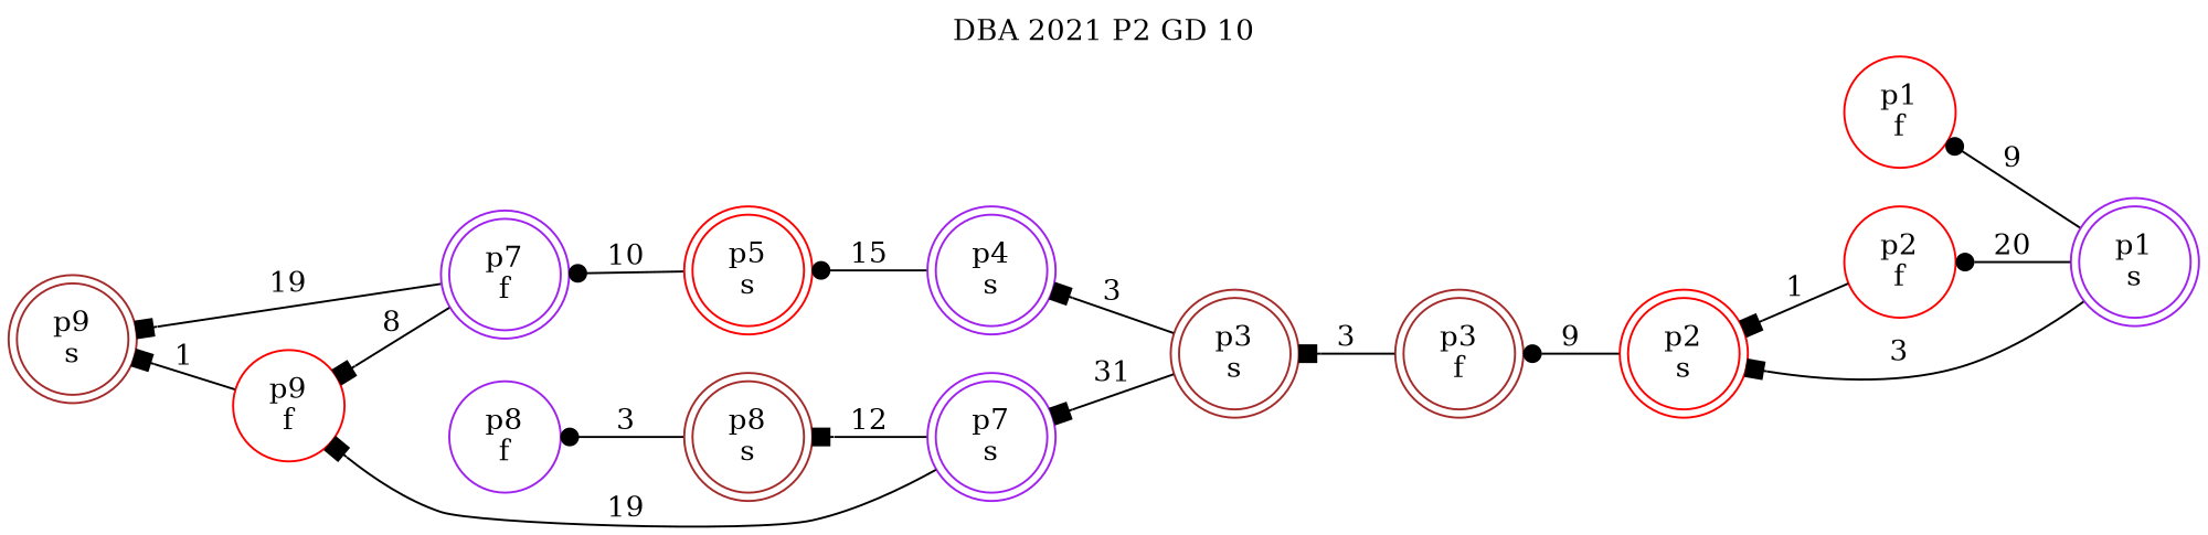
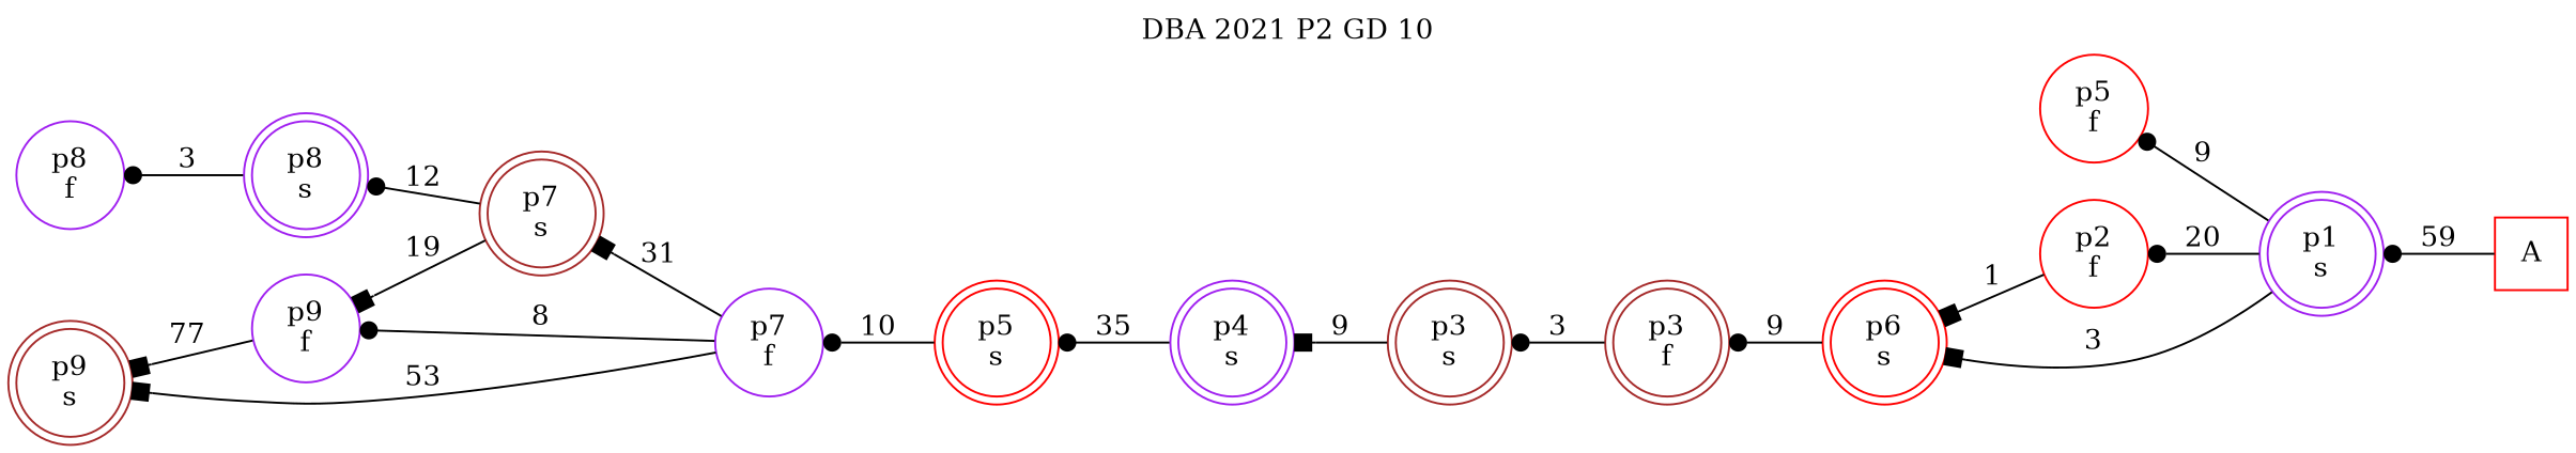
  digraph {
    fontname="DejaVu Serif"
    label=" DBA 2021 P2 GD 10 "
    labelloc=tl
    rankdir=RL
    node [color=red fontname="DejaVu Serif" shape=doublecircle]
    edge [arrowhead=box fontname="DejaVu Serif"]
+   n1 [label=A shape=square]
    n2 [color=purple label="p1\ns"]
-   n3 [label="p1\nf" shape=circle]
+   n3 [label="p5\nf" shape=circle]
    n4 [label="p2\nf" shape=circle]
-   n5 [label="p2\ns"]
+   n5 [label="p6\ns"]
    n6 [color=brown label="p3\nf"]
    n7 [color=brown label="p3\ns"]
    n8 [color=purple label="p4\ns"]
    n9 [label="p5\ns"]
-   n10 [color=purple label="p7\nf"]
-   n11 [color=purple label="p7\ns"]
-   n12 [label="p9\nf" shape=circle]
+   n10 [color=purple label="p7\nf" shape=circle]
+   n11 [color=brown label="p7\ns"]
+   n12 [color=purple label="p9\nf" shape=circle]
    n13 [color=brown label="p9\ns"]
-   n14 [color=brown label="p8\ns"]
+   n14 [color=purple label="p8\ns"]
    n15 [color=purple label="p8\nf" shape=circle]
+   n1 -> n2 [arrowhead=dot label=59]
    n2 -> n3 [arrowhead=dot label=9]
    n2 -> n4 [arrowhead=dot label=20]
    n2 -> n5 [label=3]
    n4 -> n5 [label=1]
    n5 -> n6 [arrowhead=dot label=9]
-   n6 -> n7 [label=3]
-   n7 -> n8 [label=3]
-   n8 -> n9 [arrowhead=dot label=15]
+   n6 -> n7 [arrowhead=dot label=3]
+   n7 -> n8 [label=9]
+   n8 -> n9 [arrowhead=dot label=35]
    n9 -> n10 [arrowhead=dot label=10]
-   n7 -> n11 [label=31]
-   n10 -> n12 [label=8]
-   n10 -> n13 [label=19]
+   n10 -> n11 [label=31]
+   n10 -> n12 [arrowhead=dot label=8]
+   n10 -> n13 [label=53]
    n11 -> n12 [label=19]
-   n11 -> n14 [label=12]
-   n12 -> n13 [label=1]
+   n11 -> n14 [arrowhead=dot label=12]
+   n12 -> n13 [label=77]
    n14 -> n15 [arrowhead=dot label=3]
  }
